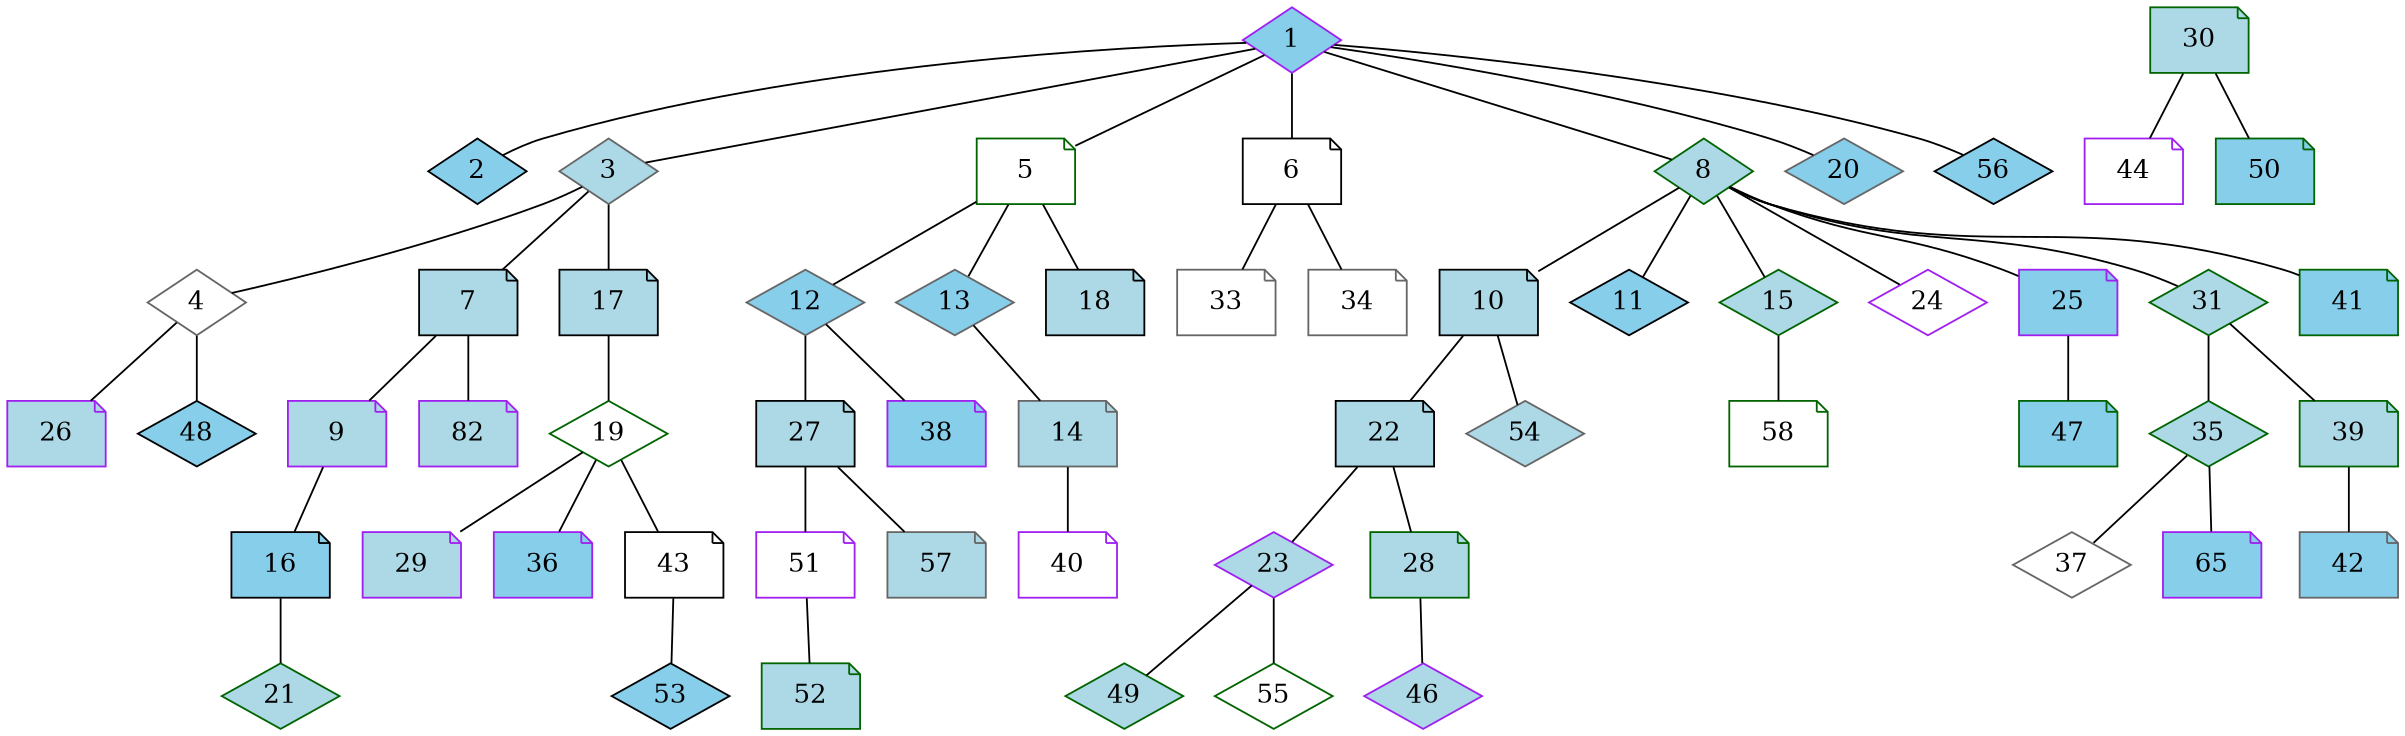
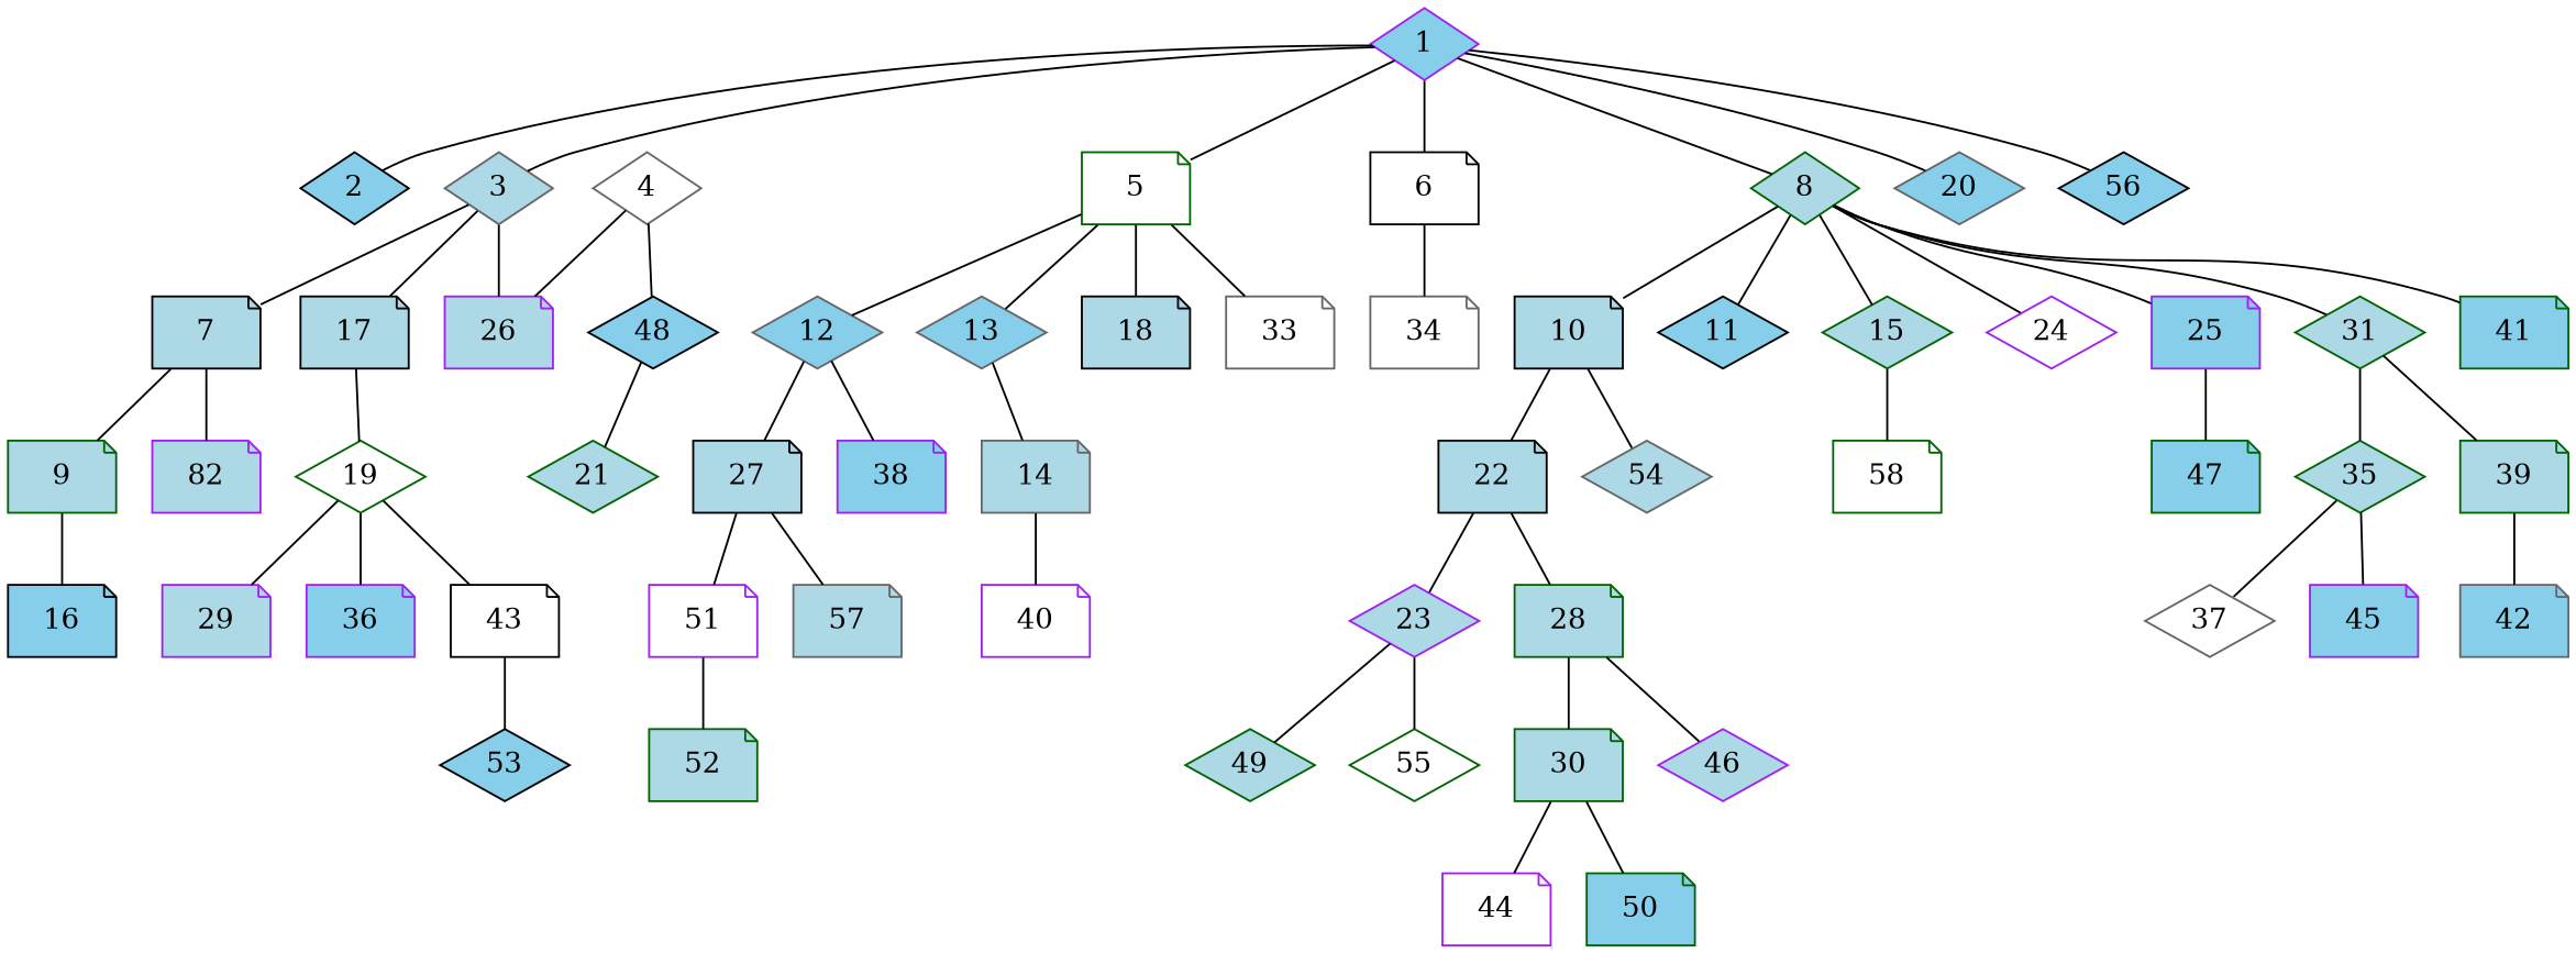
  graph {
    node [color=darkgreen fillcolor=lightblue shape=note style=filled]
    1 [color=purple fillcolor=skyblue shape=diamond]
    2 [color=black fillcolor=skyblue shape=diamond]
    3 [color=gray40 shape=diamond]
    5 [fillcolor=white]
    6 [color=black fillcolor=white]
    8 [shape=diamond]
    20 [color=gray40 fillcolor=skyblue shape=diamond]
    56 [color=black fillcolor=skyblue shape=diamond]
    4 [color=gray40 fillcolor=white shape=diamond]
    7 [color=black]
    17 [color=black]
    12 [color=gray40 fillcolor=skyblue shape=diamond]
    13 [color=gray40 fillcolor=skyblue shape=diamond]
    18 [color=black]
    33 [color=gray40 fillcolor=white]
    34 [color=gray40 fillcolor=white]
    10 [color=black]
    11 [color=black fillcolor=skyblue shape=diamond]
    15 [shape=diamond]
    24 [color=purple fillcolor=white shape=diamond]
    25 [color=purple fillcolor=skyblue]
    31 [shape=diamond]
    41 [fillcolor=skyblue]
    26 [color=purple]
    48 [color=black fillcolor=skyblue shape=diamond]
-   9 [color=purple]
+   9
    n27 [color=purple label=82]
    19 [fillcolor=white shape=diamond]
    27 [color=black]
    38 [color=purple fillcolor=skyblue]
    14 [color=gray40]
    16 [color=black fillcolor=skyblue]
    22 [color=black]
    54 [color=gray40 shape=diamond]
    58 [fillcolor=white]
    47 [fillcolor=skyblue]
    35 [shape=diamond]
    39
    21 [shape=diamond]
    23 [color=purple shape=diamond]
    28
    51 [color=purple fillcolor=white]
    57 [color=gray40]
    40 [color=purple fillcolor=white]
    29 [color=purple]
    36 [color=purple fillcolor=skyblue]
    43 [color=black fillcolor=white]
    53 [color=black fillcolor=skyblue shape=diamond]
    49 [shape=diamond]
    55 [fillcolor=white shape=diamond]
    30
    46 [color=purple shape=diamond]
    52
    44 [color=purple fillcolor=white]
    50 [fillcolor=skyblue]
    37 [color=gray40 fillcolor=white shape=diamond]
-   45 [color=purple fillcolor=skyblue label=65]
+   45 [color=purple fillcolor=skyblue]
    42 [color=gray40 fillcolor=skyblue]
    1 -- 2
    1 -- 3
    1 -- 5
    1 -- 6
    1 -- 8
    1 -- 20
    1 -- 56
-   3 -- 4
+   3 -- 26
    3 -- 7
    3 -- 17
    5 -- 12
    5 -- 13
    5 -- 18
-   6 -- 33
+   5 -- 33
    6 -- 34
    8 -- 10
    8 -- 11
    8 -- 15
    8 -- 24
    8 -- 25
    8 -- 31
    8 -- 41
    4 -- 26
    4 -- 48
    7 -- 9
    7 -- n27
    17 -- 19
    12 -- 27
    12 -- 38
    13 -- 14
    10 -- 22
    10 -- 54
    15 -- 58
    25 -- 47
    31 -- 35
    31 -- 39
    9 -- 16
    19 -- 29
    19 -- 36
    19 -- 43
    27 -- 51
    27 -- 57
    14 -- 40
-   16 -- 21
+   48 -- 21
    22 -- 23
    22 -- 28
    35 -- 37
    35 -- 45
    39 -- 42
    23 -- 49
    23 -- 55
+   28 -- 30
    28 -- 46
    51 -- 52
    43 -- 53
    30 -- 44
    30 -- 50
  }
